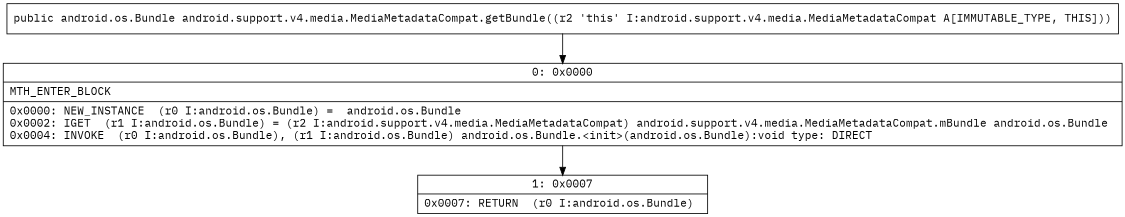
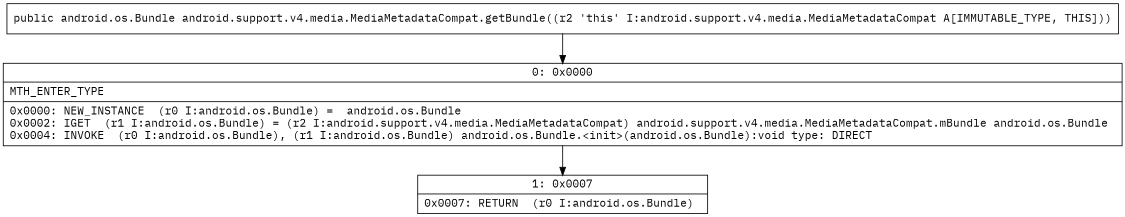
  digraph {
    fontname="IBM Plex Mono"
    node [shape=record fontname="IBM Plex Mono"]
    edge [fontname="IBM Plex Mono"]
-   n1 [label="{0\:\ 0x0000|MTH_ENTER_BLOCK\l|0x0000: NEW_INSTANCE  (r0 I:android.os.Bundle) =  android.os.Bundle \l0x0002: IGET  (r1 I:android.os.Bundle) = (r2 I:android.support.v4.media.MediaMetadataCompat) android.support.v4.media.MediaMetadataCompat.mBundle android.os.Bundle \l0x0004: INVOKE  (r0 I:android.os.Bundle), (r1 I:android.os.Bundle) android.os.Bundle.\<init\>(android.os.Bundle):void type: DIRECT \l}"]
+   n1 [label="{0\:\ 0x0000|MTH_ENTER_TYPE\l|0x0000: NEW_INSTANCE  (r0 I:android.os.Bundle) =  android.os.Bundle \l0x0002: IGET  (r1 I:android.os.Bundle) = (r2 I:android.support.v4.media.MediaMetadataCompat) android.support.v4.media.MediaMetadataCompat.mBundle android.os.Bundle \l0x0004: INVOKE  (r0 I:android.os.Bundle), (r1 I:android.os.Bundle) android.os.Bundle.\<init\>(android.os.Bundle):void type: DIRECT \l}"]
    n2 [label="{1\:\ 0x0007|0x0007: RETURN  (r0 I:android.os.Bundle) \l}"]
    n3 [label="{public android.os.Bundle android.support.v4.media.MediaMetadataCompat.getBundle((r2 'this' I:android.support.v4.media.MediaMetadataCompat A[IMMUTABLE_TYPE, THIS])) }"]
    n1 -> n2
    n3 -> n1
  }
